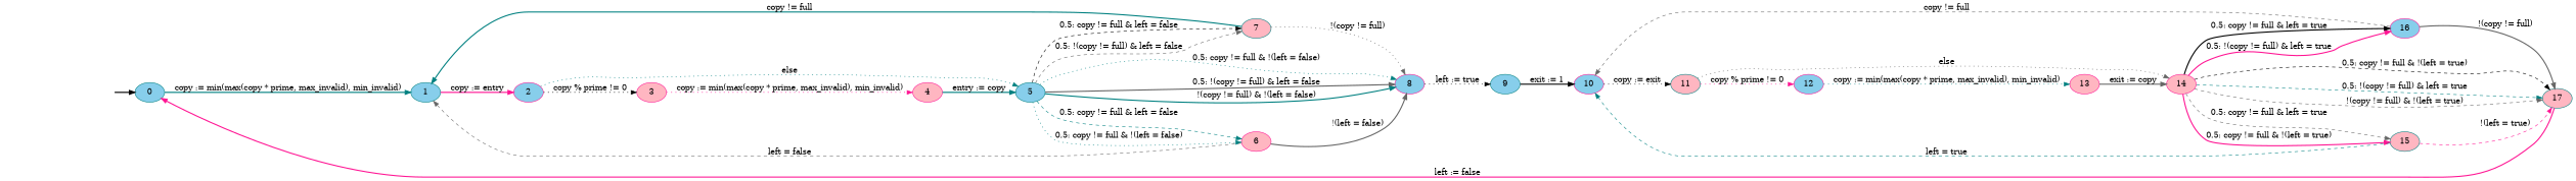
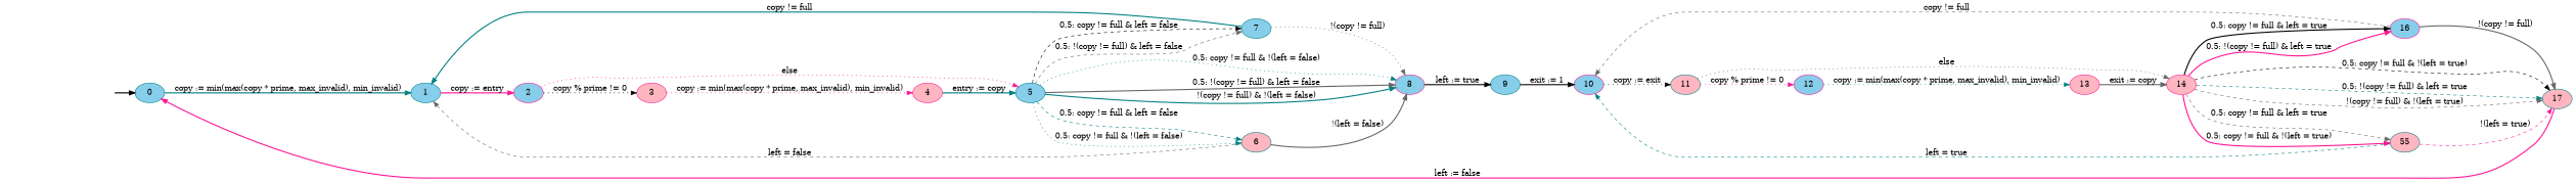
  digraph {
    rankdir=LR
    node [style=filled color=teal fillcolor=skyblue]
    edge [color=teal style=bold]
    initial_state_source [style=invis color="" fillcolor=""]
    0
    1
    2 [color=deeppink]
    3 [color=deeppink fillcolor=lightpink]
    5
    4 [color=deeppink fillcolor=lightpink]
-   6 [color=deeppink fillcolor=lightpink]
+   6 [fillcolor=lightpink]
    8 [color=deeppink]
-   7 [fillcolor=lightpink]
+   7
    9
    10 [color=deeppink]
    11 [fillcolor=lightpink]
    12 [color=deeppink]
    14 [color=deeppink fillcolor=lightpink]
    13 [color=deeppink fillcolor=lightpink]
-   15 [fillcolor=lightpink]
+   15 [fillcolor=lightpink label=55]
    17 [fillcolor=lightpink]
    16 [color=deeppink]
    initial_state_source -> 0 [color=black]
    0 -> 1 [label="copy := min(max(copy * prime, max_invalid), min_invalid)" weight=100]
    1 -> 2 [color=deeppink label="copy := entry" weight=100]
    2 -> 3 [color=black label="copy % prime != 0" style=dotted weight=100]
-   2 -> 5 [label=else style=dotted]
+   2 -> 5 [color=deeppink label=else style=dotted]
    3 -> 4 [color=deeppink label="copy := min(max(copy * prime, max_invalid), min_invalid)" style=dotted weight=100]
    5 -> 6 [label="0.5: copy != full & left = false" style=dashed]
    5 -> 6 [label="0.5: copy != full & !(left = false)" style=dotted]
    5 -> 8 [label="0.5: copy != full & !(left = false)" style=dotted]
    5 -> 8 [color=gray40 label="0.5: !(copy != full) & left = false"]
    5 -> 8 [label="!(copy != full) & !(left = false)"]
    5 -> 7 [color=black label="0.5: copy != full & left = false" style=dashed]
    5 -> 7 [color=gray40 label="0.5: !(copy != full) & left = false" style=dashed]
    4 -> 5 [label="entry := copy" weight=100]
    6 -> 1 [color=gray40 label="left = false" style=dashed]
    6 -> 8 [color=gray40 label="!(left = false)"]
-   8 -> 9 [color=black label="left := true" style=dotted weight=100]
+   8 -> 9 [color=black label="left := true" weight=100]
    7 -> 1 [label="copy != full"]
    7 -> 8 [color=gray40 label="!(copy != full)" style=dotted]
    9 -> 10 [color=black label="exit := 1" weight=100]
    10 -> 11 [color=black label="copy := exit" style=dotted weight=100]
    11 -> 12 [color=deeppink label="copy % prime != 0" style=dotted weight=100]
    11 -> 14 [color=gray40 label=else style=dotted]
    12 -> 13 [label="copy := min(max(copy * prime, max_invalid), min_invalid)" style=dotted weight=100]
    14 -> 15 [color=gray40 label="0.5: copy != full & left = true" style=dashed]
    14 -> 15 [color=deeppink label="0.5: copy != full & !(left = true)"]
    14 -> 17 [color=black label="0.5: copy != full & !(left = true)" style=dashed]
    14 -> 17 [label="0.5: !(copy != full) & left = true" style=dashed]
    14 -> 17 [color=gray40 label="!(copy != full) & !(left = true)" style=dashed]
    14 -> 16 [color=black label="0.5: copy != full & left = true"]
    14 -> 16 [color=deeppink label="0.5: !(copy != full) & left = true"]
    13 -> 14 [color=gray40 label="exit := copy" weight=100]
    15 -> 10 [label="left = true" style=dashed]
    15 -> 17 [color=deeppink label="!(left = true)" style=dashed]
    17 -> 0 [color=deeppink label="left := false"]
    16 -> 10 [color=gray40 label="copy != full" style=dashed]
    16 -> 17 [color=gray40 label="!(copy != full)"]
  }
